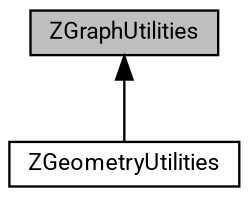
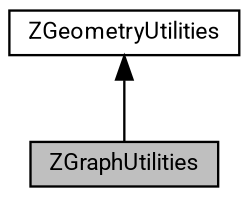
  digraph {
    rankdir=TB
    fontname=Roboto
    node [color=black fontname=Roboto fontsize=10 shape=record style=filled]
    n1 [fillcolor=grey75 fontcolor=black height=0.2 label=ZGraphUtilities width=0.4]
    n2 [fillcolor=white height=0.2 label=ZGeometryUtilities width=0.4]
-   n1 -> n2 [dir=back fontname=Roboto fontsize=10 labelfontname=Helvetica labelfontsize=10 shape=plaintext style=solid]
+   n2 -> n1 [dir=back fontname=Roboto fontsize=10 labelfontname=Helvetica labelfontsize=10 shape=plaintext style=solid]
  }
